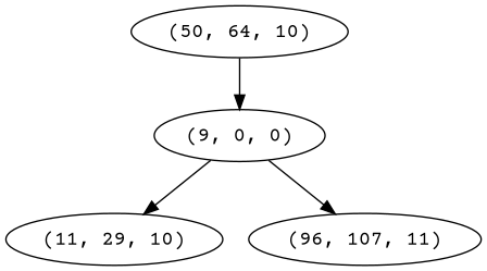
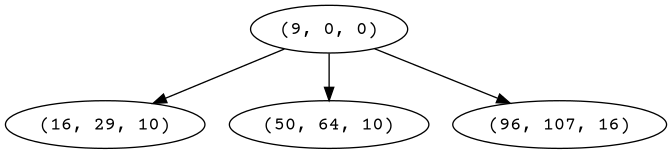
  digraph {
    fontname="Courier Prime"
    node [fontname="Courier Prime"]
    edge [fontname="Courier Prime"]
    n1 [label="(9, 0, 0)"]
-   "(16, 29, 10)" [label="(11, 29, 10)"]
+   "(16, 29, 10)"
    "(50, 64, 10)"
-   "(96, 107, 11)"
+   "(96, 107, 11)" [label="(96, 107, 16)"]
    n1 -> "(16, 29, 10)"
-   "(50, 64, 10)" -> n1
+   n1 -> "(50, 64, 10)"
    n1 -> "(96, 107, 11)"
  }
